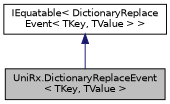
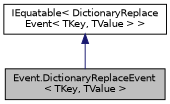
  digraph {
    node [color=black fontname=Helvetica fontsize=10 shape=record style=filled]
-   n1 [fillcolor=grey75 fontcolor=black height=0.2 label="UniRx.DictionaryReplaceEvent\l\< TKey, TValue \>" width=0.4]
+   n1 [fillcolor=grey75 fontcolor=black height=0.2 label="Event.DictionaryReplaceEvent\l\< TKey, TValue \>" width=0.4]
    n2 [fillcolor=white height=0.2 label="IEquatable\< DictionaryReplace\lEvent\< TKey, TValue \> \>" width=0.4]
    n2 -> n1 [color=midnightblue dir=back fontname=Helvetica fontsize=10 labelfontname=Helvetica labelfontsize=10 style=solid]
  }
